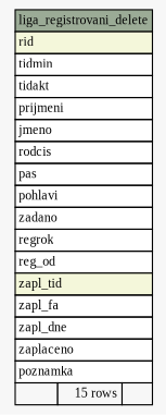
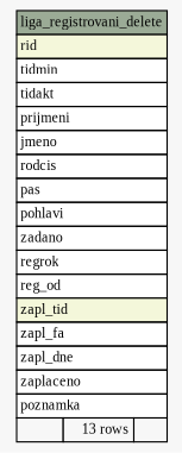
  digraph {
    bgcolor="#f7f7f7"
    fontname="Liberation Serif"
    fontsize=11
    nodesep=0.18
    rankdir=RL
    ranksep=0.46
-   n1 [fontname="Liberation Serif" fontsize=11 label=<     <TABLE BORDER="0" CELLBORDER="1" CELLSPACING="0" BGCOLOR="#ffffff">       <TR><TD COLSPAN="3" BGCOLOR="#9bab96" ALIGN="CENTER">liga_registrovani_delete</TD></TR>       <TR><TD PORT="rid" COLSPAN="3" BGCOLOR="#f4f7da" ALIGN="LEFT">rid</TD></TR>       <TR><TD PORT="tidmin" COLSPAN="3" ALIGN="LEFT">tidmin</TD></TR>       <TR><TD PORT="tidakt" COLSPAN="3" ALIGN="LEFT">tidakt</TD></TR>       <TR><TD PORT="prijmeni" COLSPAN="3" ALIGN="LEFT">prijmeni</TD></TR>       <TR><TD PORT="jmeno" COLSPAN="3" ALIGN="LEFT">jmeno</TD></TR>       <TR><TD PORT="rodcis" COLSPAN="3" ALIGN="LEFT">rodcis</TD></TR>       <TR><TD PORT="pas" COLSPAN="3" ALIGN="LEFT">pas</TD></TR>       <TR><TD PORT="pohlavi" COLSPAN="3" ALIGN="LEFT">pohlavi</TD></TR>       <TR><TD PORT="zadano" COLSPAN="3" ALIGN="LEFT">zadano</TD></TR>       <TR><TD PORT="regrok" COLSPAN="3" ALIGN="LEFT">regrok</TD></TR>       <TR><TD PORT="reg_od" COLSPAN="3" ALIGN="LEFT">reg_od</TD></TR>       <TR><TD PORT="zapl_tid" COLSPAN="3" BGCOLOR="#f4f7da" ALIGN="LEFT">zapl_tid</TD></TR>       <TR><TD PORT="zapl_fa" COLSPAN="3" ALIGN="LEFT">zapl_fa</TD></TR>       <TR><TD PORT="zapl_dne" COLSPAN="3" ALIGN="LEFT">zapl_dne</TD></TR>       <TR><TD PORT="zaplaceno" COLSPAN="3" ALIGN="LEFT">zaplaceno</TD></TR>       <TR><TD PORT="poznamka" COLSPAN="3" ALIGN="LEFT">poznamka</TD></TR>       <TR><TD ALIGN="LEFT" BGCOLOR="#f7f7f7">  </TD><TD ALIGN="RIGHT" BGCOLOR="#f7f7f7">15 rows</TD><TD ALIGN="RIGHT" BGCOLOR="#f7f7f7">  </TD></TR>     </TABLE>> shape=plaintext]
+   n1 [fontname="Liberation Serif" fontsize=11 label=<     <TABLE BORDER="0" CELLBORDER="1" CELLSPACING="0" BGCOLOR="#ffffff">       <TR><TD COLSPAN="3" BGCOLOR="#9bab96" ALIGN="CENTER">liga_registrovani_delete</TD></TR>       <TR><TD PORT="rid" COLSPAN="3" BGCOLOR="#f4f7da" ALIGN="LEFT">rid</TD></TR>       <TR><TD PORT="tidmin" COLSPAN="3" ALIGN="LEFT">tidmin</TD></TR>       <TR><TD PORT="tidakt" COLSPAN="3" ALIGN="LEFT">tidakt</TD></TR>       <TR><TD PORT="prijmeni" COLSPAN="3" ALIGN="LEFT">prijmeni</TD></TR>       <TR><TD PORT="jmeno" COLSPAN="3" ALIGN="LEFT">jmeno</TD></TR>       <TR><TD PORT="rodcis" COLSPAN="3" ALIGN="LEFT">rodcis</TD></TR>       <TR><TD PORT="pas" COLSPAN="3" ALIGN="LEFT">pas</TD></TR>       <TR><TD PORT="pohlavi" COLSPAN="3" ALIGN="LEFT">pohlavi</TD></TR>       <TR><TD PORT="zadano" COLSPAN="3" ALIGN="LEFT">zadano</TD></TR>       <TR><TD PORT="regrok" COLSPAN="3" ALIGN="LEFT">regrok</TD></TR>       <TR><TD PORT="reg_od" COLSPAN="3" ALIGN="LEFT">reg_od</TD></TR>       <TR><TD PORT="zapl_tid" COLSPAN="3" BGCOLOR="#f4f7da" ALIGN="LEFT">zapl_tid</TD></TR>       <TR><TD PORT="zapl_fa" COLSPAN="3" ALIGN="LEFT">zapl_fa</TD></TR>       <TR><TD PORT="zapl_dne" COLSPAN="3" ALIGN="LEFT">zapl_dne</TD></TR>       <TR><TD PORT="zaplaceno" COLSPAN="3" ALIGN="LEFT">zaplaceno</TD></TR>       <TR><TD PORT="poznamka" COLSPAN="3" ALIGN="LEFT">poznamka</TD></TR>       <TR><TD ALIGN="LEFT" BGCOLOR="#f7f7f7">  </TD><TD ALIGN="RIGHT" BGCOLOR="#f7f7f7">13 rows</TD><TD ALIGN="RIGHT" BGCOLOR="#f7f7f7">  </TD></TR>     </TABLE>> shape=plaintext]
  }
